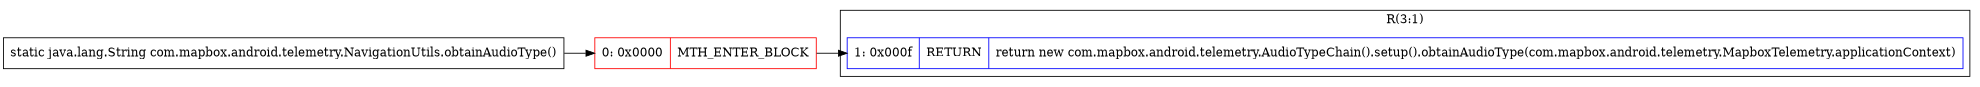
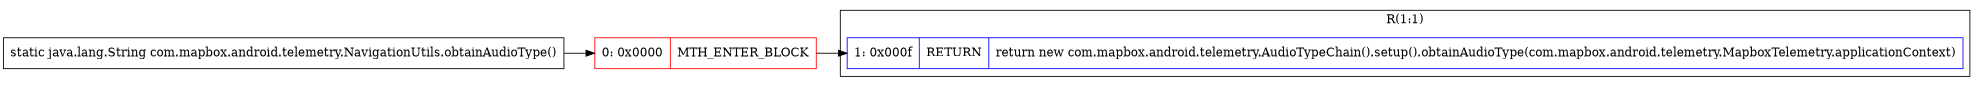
  digraph {
    rankdir=LR
    node [shape=record]
    n1 [color=blue label="{1\:\ 0x000f|RETURN\l|return new com.mapbox.android.telemetry.AudioTypeChain().setup().obtainAudioType(com.mapbox.android.telemetry.MapboxTelemetry.applicationContext)\l}"]
    n2 [color=red label="{0\:\ 0x0000|MTH_ENTER_BLOCK\l}"]
    n3 [label="{static java.lang.String com.mapbox.android.telemetry.NavigationUtils.obtainAudioType() }"]
    subgraph cluster_1 {
-     label="R(3:1)"
+     label="R(1:1)"
      n1
    }
    n2 -> n1
    n3 -> n2
  }
